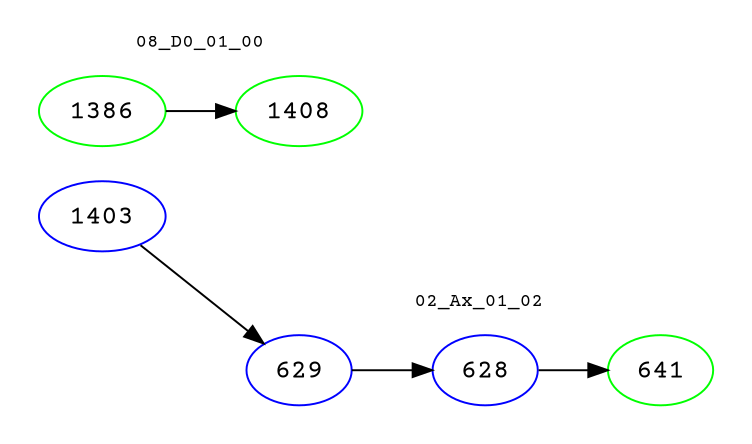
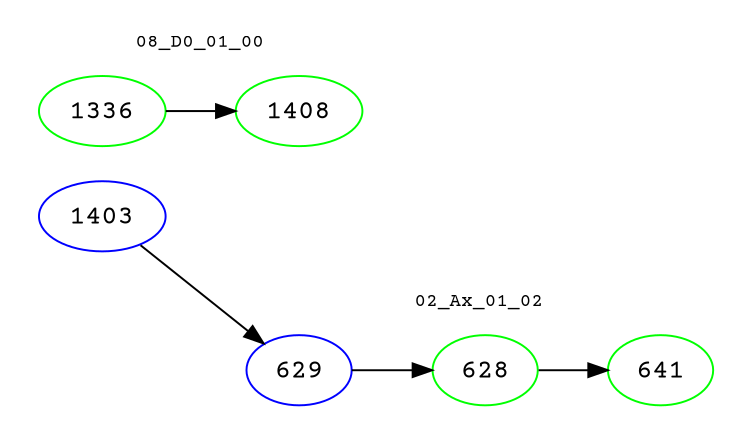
  digraph {
    fontname="Courier Prime"
    rankdir=LR
    node [color=green fontname="Courier Prime"]
    edge [color=black fontname="Courier Prime"]
    n1 [color=blue label=629]
-   n2 [color=blue label=628]
+   n2 [label=628]
    n3 [label=641]
    n4 [color=blue label=1403]
-   n5 [label=1386]
+   n5 [label=1336]
    n6 [label=1408]
    subgraph cluster_1 {
      color=white
      fontsize=10
      label="02_Ax_01_02"
      n1
      n2
      n3
    }
    subgraph cluster_2 {
      color=white
      fontsize=10
      label="08_D0_01_00"
      n4
      n5
      n6
    }
    n1 -> n2
    n2 -> n3
    n4 -> n1
    n5 -> n6
  }
